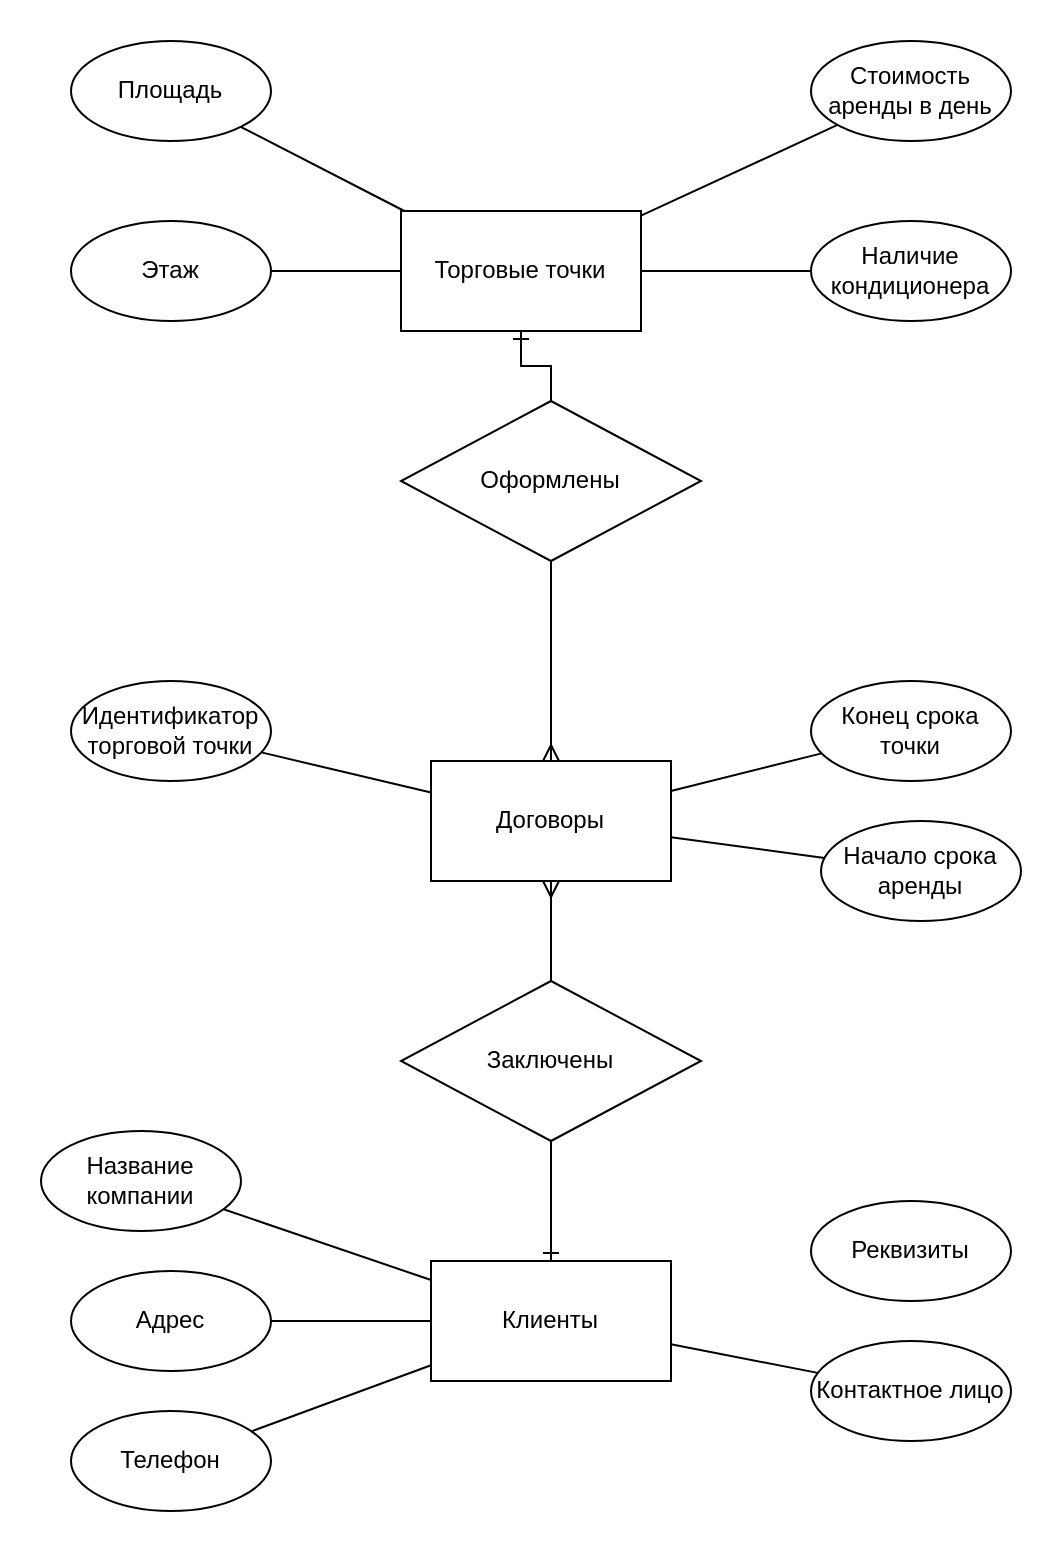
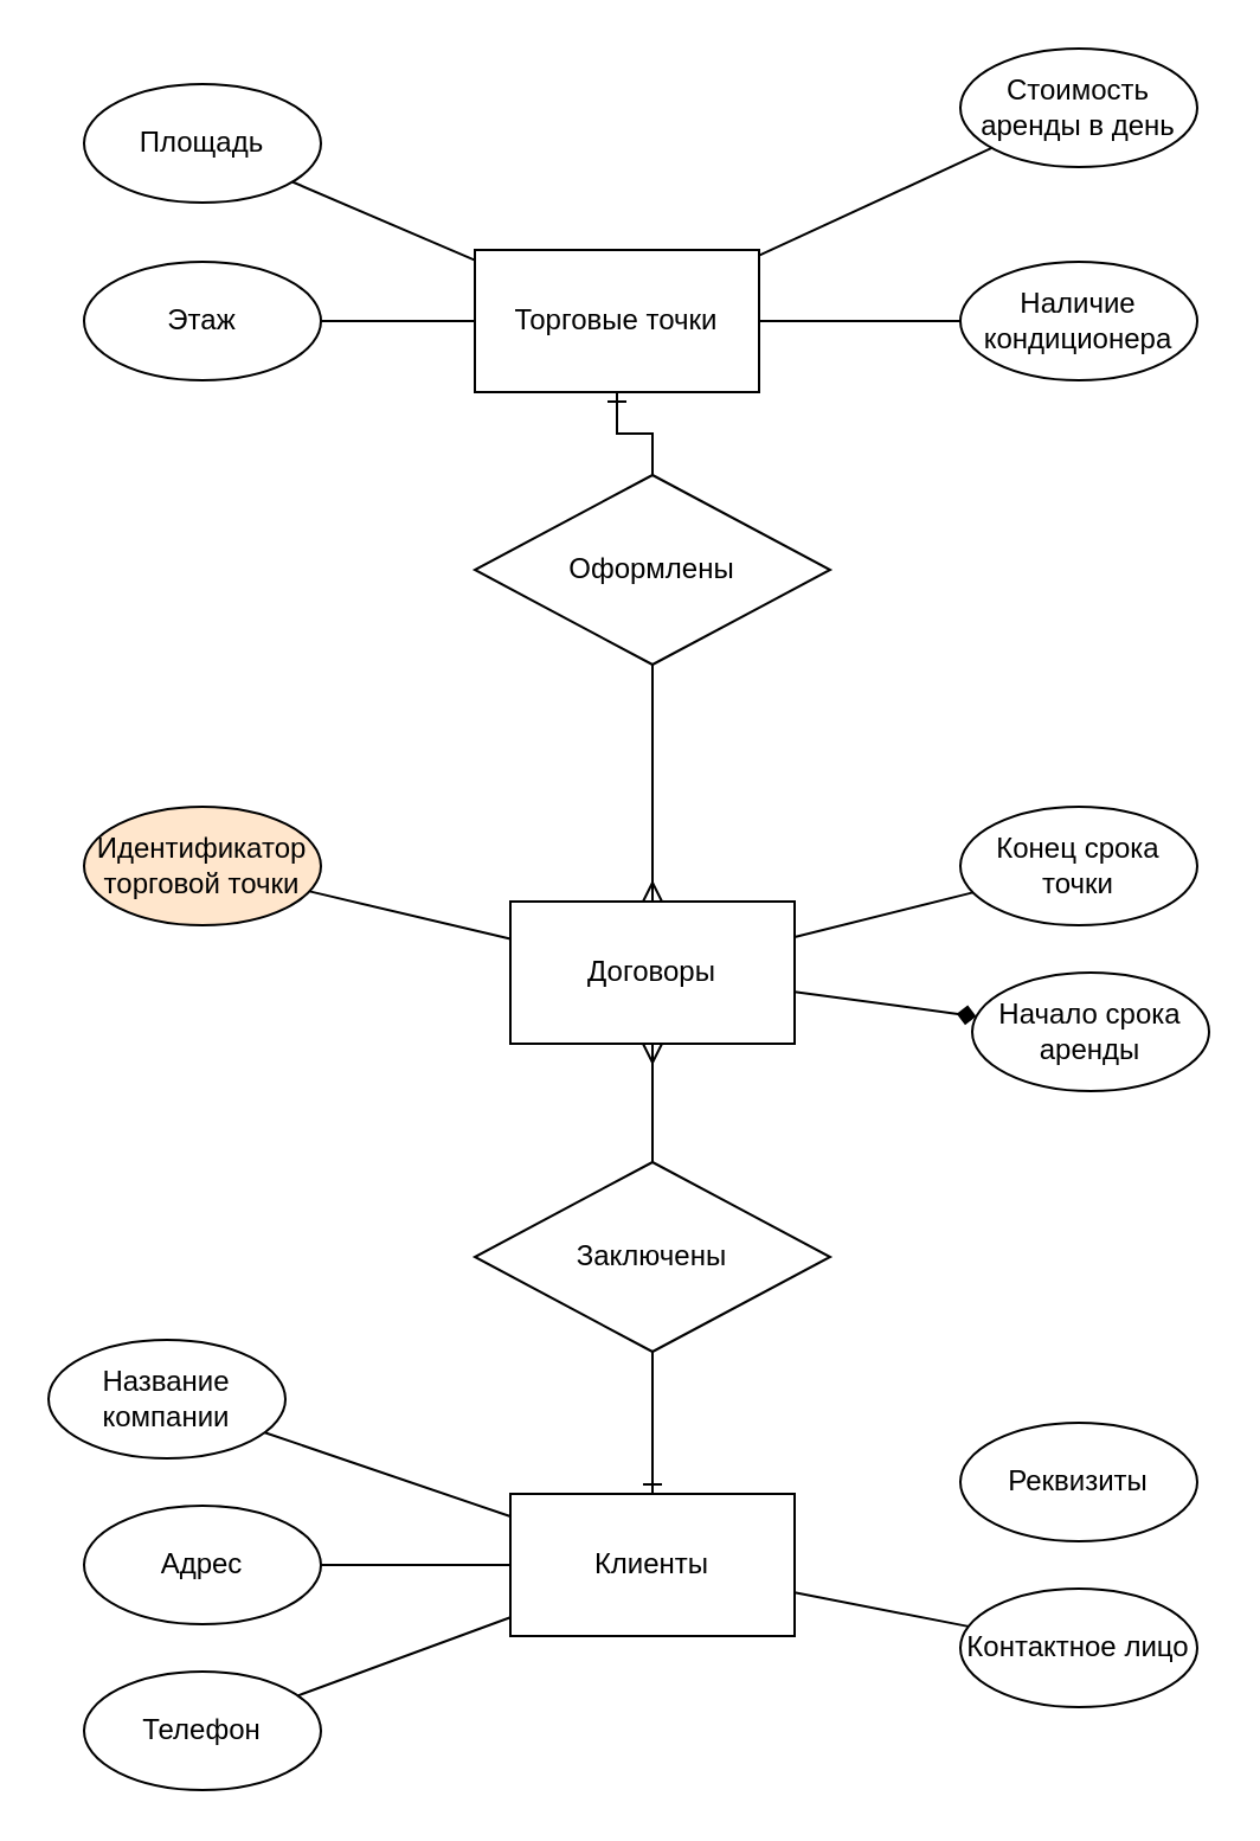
  <mxCell id="0" />
  <mxCell id="1" parent="0" />
  <mxCell id="2" value="Торговые точки" style="rounded=0;whiteSpace=wrap;html=1;" vertex="1" parent="1"><mxGeometry x="200" y="105" width="120" height="60" as="geometry" /></mxCell>
  <mxCell id="3" value="Клиенты" style="rounded=0;whiteSpace=wrap;html=1;" vertex="1" parent="1"><mxGeometry x="215" y="630" width="120" height="60" as="geometry" /></mxCell>
  <mxCell id="4" value="Договоры" style="rounded=0;whiteSpace=wrap;html=1;" vertex="1" parent="1"><mxGeometry x="215" y="380" width="120" height="60" as="geometry" /></mxCell>
  <mxCell id="5" value="Этаж" style="ellipse;whiteSpace=wrap;html=1;" vertex="1" parent="1"><mxGeometry x="35" y="110" width="100" height="50" as="geometry" /></mxCell>
- <mxCell id="6" value="Площадь" style="ellipse;whiteSpace=wrap;html=1;" vertex="1" parent="1"><mxGeometry x="35" y="20" width="100" height="50" as="geometry" /></mxCell>
+ <mxCell id="6" value="Площадь" style="ellipse;whiteSpace=wrap;html=1;" vertex="1" parent="1"><mxGeometry x="35" y="35" width="100" height="50" as="geometry" /></mxCell>
  <mxCell id="7" value="Наличие кондиционера" style="ellipse;whiteSpace=wrap;html=1;" vertex="1" parent="1"><mxGeometry x="405" y="110" width="100" height="50" as="geometry" /></mxCell>
  <mxCell id="8" value="Стоимость аренды в день" style="ellipse;whiteSpace=wrap;html=1;" vertex="1" parent="1"><mxGeometry x="405" y="20" width="100" height="50" as="geometry" /></mxCell>
  <mxCell id="9" value="" style="endArrow=none;html=1;rounded=0;" edge="1" parent="1" source="2" target="5"><mxGeometry width="50" height="50" relative="1" as="geometry"><mxPoint x="325" y="120" as="sourcePoint" /><mxPoint x="375" y="70" as="targetPoint" /></mxGeometry></mxCell>
  <mxCell id="10" value="" style="endArrow=none;html=1;rounded=0;" edge="1" parent="1" source="2" target="7"><mxGeometry width="50" height="50" relative="1" as="geometry"><mxPoint x="225" y="118" as="sourcePoint" /><mxPoint x="83" y="138" as="targetPoint" /></mxGeometry></mxCell>
  <mxCell id="11" value="" style="endArrow=none;html=1;rounded=0;" edge="1" parent="1" source="2" target="6"><mxGeometry width="50" height="50" relative="1" as="geometry"><mxPoint x="235" y="128" as="sourcePoint" /><mxPoint x="93" y="148" as="targetPoint" /></mxGeometry></mxCell>
  <mxCell id="12" value="" style="endArrow=none;html=1;rounded=0;" edge="1" parent="1" source="2" target="8"><mxGeometry width="50" height="50" relative="1" as="geometry"><mxPoint x="245" y="138" as="sourcePoint" /><mxPoint x="103" y="158" as="targetPoint" /></mxGeometry></mxCell>
  <mxCell id="13" value="Название компании" style="ellipse;whiteSpace=wrap;html=1;" vertex="1" parent="1"><mxGeometry x="20" y="565" width="100" height="50" as="geometry" /></mxCell>
  <mxCell id="14" value="Адрес" style="ellipse;whiteSpace=wrap;html=1;" vertex="1" parent="1"><mxGeometry x="35" y="635" width="100" height="50" as="geometry" /></mxCell>
  <mxCell id="15" value="Телефон" style="ellipse;whiteSpace=wrap;html=1;" vertex="1" parent="1"><mxGeometry x="35" y="705" width="100" height="50" as="geometry" /></mxCell>
  <mxCell id="16" value="Реквизиты" style="ellipse;whiteSpace=wrap;html=1;" vertex="1" parent="1"><mxGeometry x="405" y="600" width="100" height="50" as="geometry" /></mxCell>
  <mxCell id="17" value="Контактное лицо" style="ellipse;whiteSpace=wrap;html=1;" vertex="1" parent="1"><mxGeometry x="405" y="670" width="100" height="50" as="geometry" /></mxCell>
- <mxCell id="18" value="Идентификатор торговой точки" style="ellipse;whiteSpace=wrap;html=1;" vertex="1" parent="1"><mxGeometry x="35" y="340" width="100" height="50" as="geometry" /></mxCell>
+ <mxCell id="18" value="Идентификатор торговой точки" style="ellipse;whiteSpace=wrap;html=1;fillColor=#ffe6cc;" vertex="1" parent="1"><mxGeometry x="35" y="340" width="100" height="50" as="geometry" /></mxCell>
  <mxCell id="19" value="Начало срока аренды" style="ellipse;whiteSpace=wrap;html=1;" vertex="1" parent="1"><mxGeometry x="410" y="410" width="100" height="50" as="geometry" /></mxCell>
  <mxCell id="20" value="Конец срока точки" style="ellipse;whiteSpace=wrap;html=1;" vertex="1" parent="1"><mxGeometry x="405" y="340" width="100" height="50" as="geometry" /></mxCell>
  <mxCell id="21" value="" style="endArrow=none;html=1;rounded=0;" edge="1" parent="1" source="3" target="14"><mxGeometry width="50" height="50" relative="1" as="geometry"><mxPoint x="481" y="130" as="sourcePoint" /><mxPoint x="531" y="80" as="targetPoint" /></mxGeometry></mxCell>
  <mxCell id="22" value="" style="endArrow=none;html=1;rounded=0;" edge="1" parent="1" source="3" target="17"><mxGeometry width="50" height="50" relative="1" as="geometry"><mxPoint x="646" y="70" as="sourcePoint" /><mxPoint x="666" y="-40" as="targetPoint" /></mxGeometry></mxCell>
  <mxCell id="23" value="" style="endArrow=none;html=1;rounded=0;" edge="1" parent="1" source="3" target="15"><mxGeometry width="50" height="50" relative="1" as="geometry"><mxPoint x="656" y="80" as="sourcePoint" /><mxPoint x="676" y="-30" as="targetPoint" /></mxGeometry></mxCell>
  <mxCell id="24" value="" style="endArrow=none;html=1;rounded=0;" edge="1" parent="1" source="4" target="18"><mxGeometry width="50" height="50" relative="1" as="geometry"><mxPoint x="325" y="310" as="sourcePoint" /><mxPoint x="375" y="260" as="targetPoint" /></mxGeometry></mxCell>
  <mxCell id="25" value="" style="endArrow=none;html=1;rounded=0;" edge="1" parent="1" source="4" target="20"><mxGeometry width="50" height="50" relative="1" as="geometry"><mxPoint x="225" y="429" as="sourcePoint" /><mxPoint x="103" y="448" as="targetPoint" /></mxGeometry></mxCell>
- <mxCell id="26" value="" style="endArrow=none;html=1;rounded=0;" edge="1" parent="1" source="4" target="19"><mxGeometry width="50" height="50" relative="1" as="geometry"><mxPoint x="235" y="439" as="sourcePoint" /><mxPoint x="113" y="458" as="targetPoint" /></mxGeometry></mxCell>
+ <mxCell id="26" value="" style="endArrow=diamond;html=1;rounded=0;" edge="1" parent="1" source="4" target="19"><mxGeometry width="50" height="50" relative="1" as="geometry"><mxPoint x="235" y="439" as="sourcePoint" /><mxPoint x="113" y="458" as="targetPoint" /></mxGeometry></mxCell>
  <mxCell id="27" value="" style="endArrow=none;html=1;rounded=0;" edge="1" parent="1" source="3" target="13"><mxGeometry width="50" height="50" relative="1" as="geometry"><mxPoint x="636" y="60" as="sourcePoint" /><mxPoint x="656" y="-50" as="targetPoint" /></mxGeometry></mxCell>
  <mxCell id="28" value="Оформлены" style="rhombus;whiteSpace=wrap;html=1;" vertex="1" parent="1"><mxGeometry x="200" y="200" width="150" height="80" as="geometry" /></mxCell>
  <mxCell id="29" value="" style="endArrow=none;html=1;rounded=0;startArrow=ERmany;startFill=0;edgeStyle=orthogonalEdgeStyle;" edge="1" parent="1" source="4" target="28"><mxGeometry width="50" height="50" relative="1" as="geometry"><mxPoint x="325" y="230" as="sourcePoint" /><mxPoint x="375" y="180" as="targetPoint" /></mxGeometry></mxCell>
  <mxCell id="30" value="" style="endArrow=none;html=1;rounded=0;startArrow=ERone;startFill=0;edgeStyle=orthogonalEdgeStyle;" edge="1" parent="1" source="2" target="28"><mxGeometry width="50" height="50" relative="1" as="geometry"><mxPoint x="285" y="390" as="sourcePoint" /><mxPoint x="285" y="290" as="targetPoint" /></mxGeometry></mxCell>
  <mxCell id="31" value="Заключены" style="rhombus;whiteSpace=wrap;html=1;" vertex="1" parent="1"><mxGeometry x="200" y="490" width="150" height="80" as="geometry" /></mxCell>
  <mxCell id="32" value="" style="endArrow=none;html=1;rounded=0;startArrow=ERone;startFill=0;edgeStyle=orthogonalEdgeStyle;" edge="1" parent="1" source="3" target="31"><mxGeometry width="50" height="50" relative="1" as="geometry"><mxPoint x="425" y="120" as="sourcePoint" /><mxPoint x="315" y="590" as="targetPoint" /></mxGeometry></mxCell>
  <mxCell id="33" value="" style="endArrow=none;html=1;rounded=0;startArrow=ERmany;startFill=0;edgeStyle=orthogonalEdgeStyle;" edge="1" parent="1" source="4" target="31"><mxGeometry width="50" height="50" relative="1" as="geometry"><mxPoint x="285" y="390" as="sourcePoint" /><mxPoint x="285" y="290" as="targetPoint" /></mxGeometry></mxCell>
